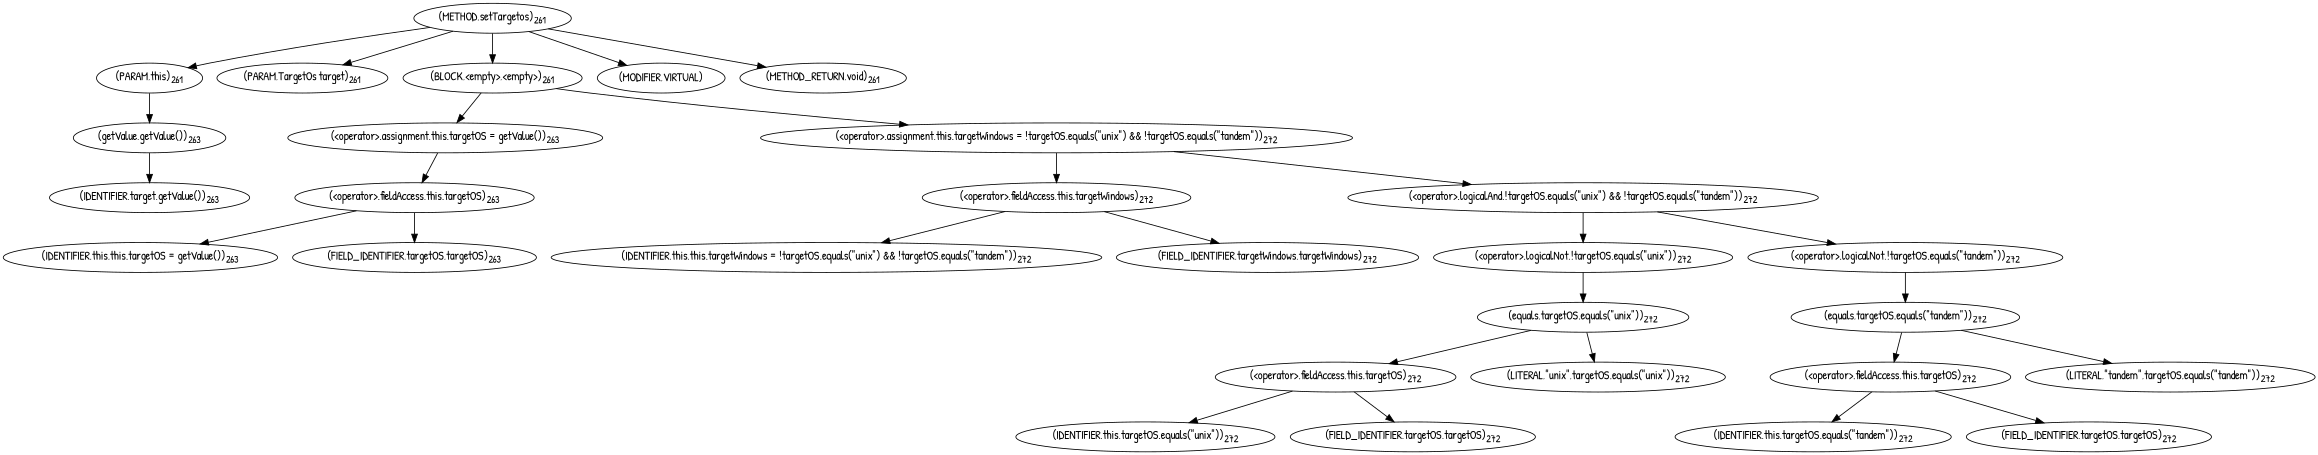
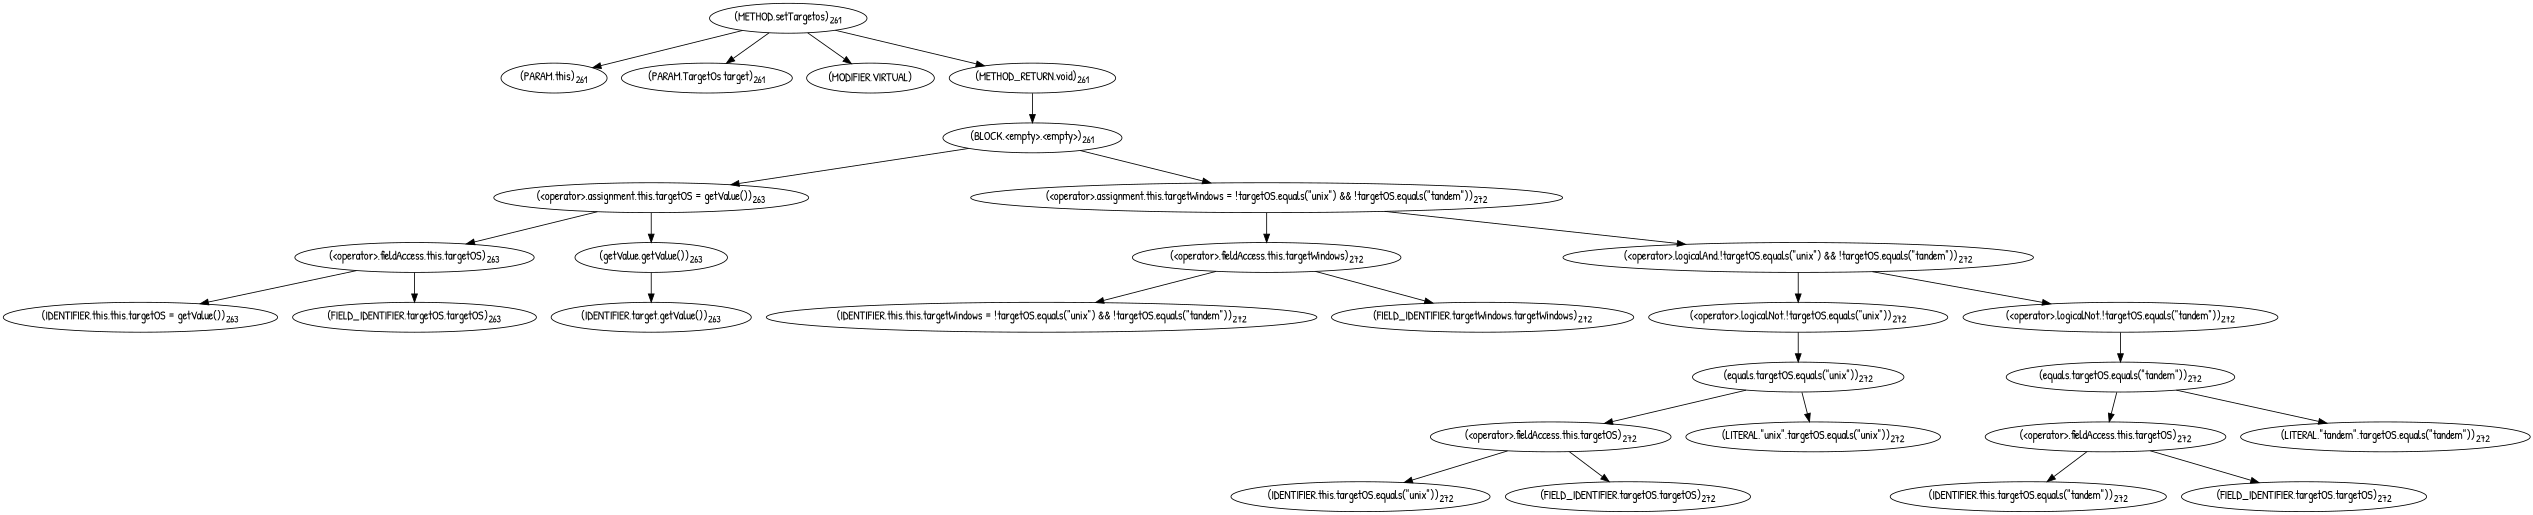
  digraph {
    fontname="Patrick Hand"
    node [fontname="Patrick Hand"]
    edge [fontname="Patrick Hand"]
    n1 [label=<(METHOD,setTargetos)<SUB>261</SUB>>]
    n2 [label=<(PARAM,this)<SUB>261</SUB>>]
    n3 [label=<(PARAM,TargetOs target)<SUB>261</SUB>>]
    n4 [label=<(BLOCK,&lt;empty&gt;,&lt;empty&gt;)<SUB>261</SUB>>]
    n5 [label=<(MODIFIER,VIRTUAL)>]
    n6 [label=<(METHOD_RETURN,void)<SUB>261</SUB>>]
    n7 [label=<(&lt;operator&gt;.assignment,this.targetOS = getValue())<SUB>263</SUB>>]
    n8 [label=<(&lt;operator&gt;.assignment,this.targetWindows = !targetOS.equals(&quot;unix&quot;) &amp;&amp; !targetOS.equals(&quot;tandem&quot;))<SUB>272</SUB>>]
    n9 [label=<(&lt;operator&gt;.fieldAccess,this.targetOS)<SUB>263</SUB>>]
    n10 [label=<(getValue,getValue())<SUB>263</SUB>>]
    n11 [label=<(&lt;operator&gt;.fieldAccess,this.targetWindows)<SUB>272</SUB>>]
    n12 [label=<(&lt;operator&gt;.logicalAnd,!targetOS.equals(&quot;unix&quot;) &amp;&amp; !targetOS.equals(&quot;tandem&quot;))<SUB>272</SUB>>]
    n13 [label=<(IDENTIFIER,this,this.targetOS = getValue())<SUB>263</SUB>>]
    n14 [label=<(FIELD_IDENTIFIER,targetOS,targetOS)<SUB>263</SUB>>]
    n15 [label=<(IDENTIFIER,target,getValue())<SUB>263</SUB>>]
    n16 [label=<(IDENTIFIER,this,this.targetWindows = !targetOS.equals(&quot;unix&quot;) &amp;&amp; !targetOS.equals(&quot;tandem&quot;))<SUB>272</SUB>>]
    n17 [label=<(FIELD_IDENTIFIER,targetWindows,targetWindows)<SUB>272</SUB>>]
    n18 [label=<(&lt;operator&gt;.logicalNot,!targetOS.equals(&quot;unix&quot;))<SUB>272</SUB>>]
    n19 [label=<(&lt;operator&gt;.logicalNot,!targetOS.equals(&quot;tandem&quot;))<SUB>272</SUB>>]
    n20 [label=<(equals,targetOS.equals(&quot;unix&quot;))<SUB>272</SUB>>]
    n21 [label=<(equals,targetOS.equals(&quot;tandem&quot;))<SUB>272</SUB>>]
    n22 [label=<(&lt;operator&gt;.fieldAccess,this.targetOS)<SUB>272</SUB>>]
    n23 [label=<(LITERAL,&quot;unix&quot;,targetOS.equals(&quot;unix&quot;))<SUB>272</SUB>>]
    n24 [label=<(IDENTIFIER,this,targetOS.equals(&quot;unix&quot;))<SUB>272</SUB>>]
    n25 [label=<(FIELD_IDENTIFIER,targetOS,targetOS)<SUB>272</SUB>>]
    n26 [label=<(&lt;operator&gt;.fieldAccess,this.targetOS)<SUB>272</SUB>>]
    n27 [label=<(LITERAL,&quot;tandem&quot;,targetOS.equals(&quot;tandem&quot;))<SUB>272</SUB>>]
    n28 [label=<(IDENTIFIER,this,targetOS.equals(&quot;tandem&quot;))<SUB>272</SUB>>]
    n29 [label=<(FIELD_IDENTIFIER,targetOS,targetOS)<SUB>272</SUB>>]
    n1 -> n2
    n1 -> n3
-   n1 -> n4
+   n6 -> n4
    n1 -> n5
    n1 -> n6
    n4 -> n7
    n4 -> n8
    n7 -> n9
-   n2 -> n10
+   n7 -> n10
    n8 -> n11
    n8 -> n12
    n9 -> n13
    n9 -> n14
    n10 -> n15
    n11 -> n16
    n11 -> n17
    n12 -> n18
    n12 -> n19
    n18 -> n20
    n19 -> n21
    n20 -> n22
    n20 -> n23
    n21 -> n26
    n21 -> n27
    n22 -> n24
    n22 -> n25
    n26 -> n28
    n26 -> n29
  }
